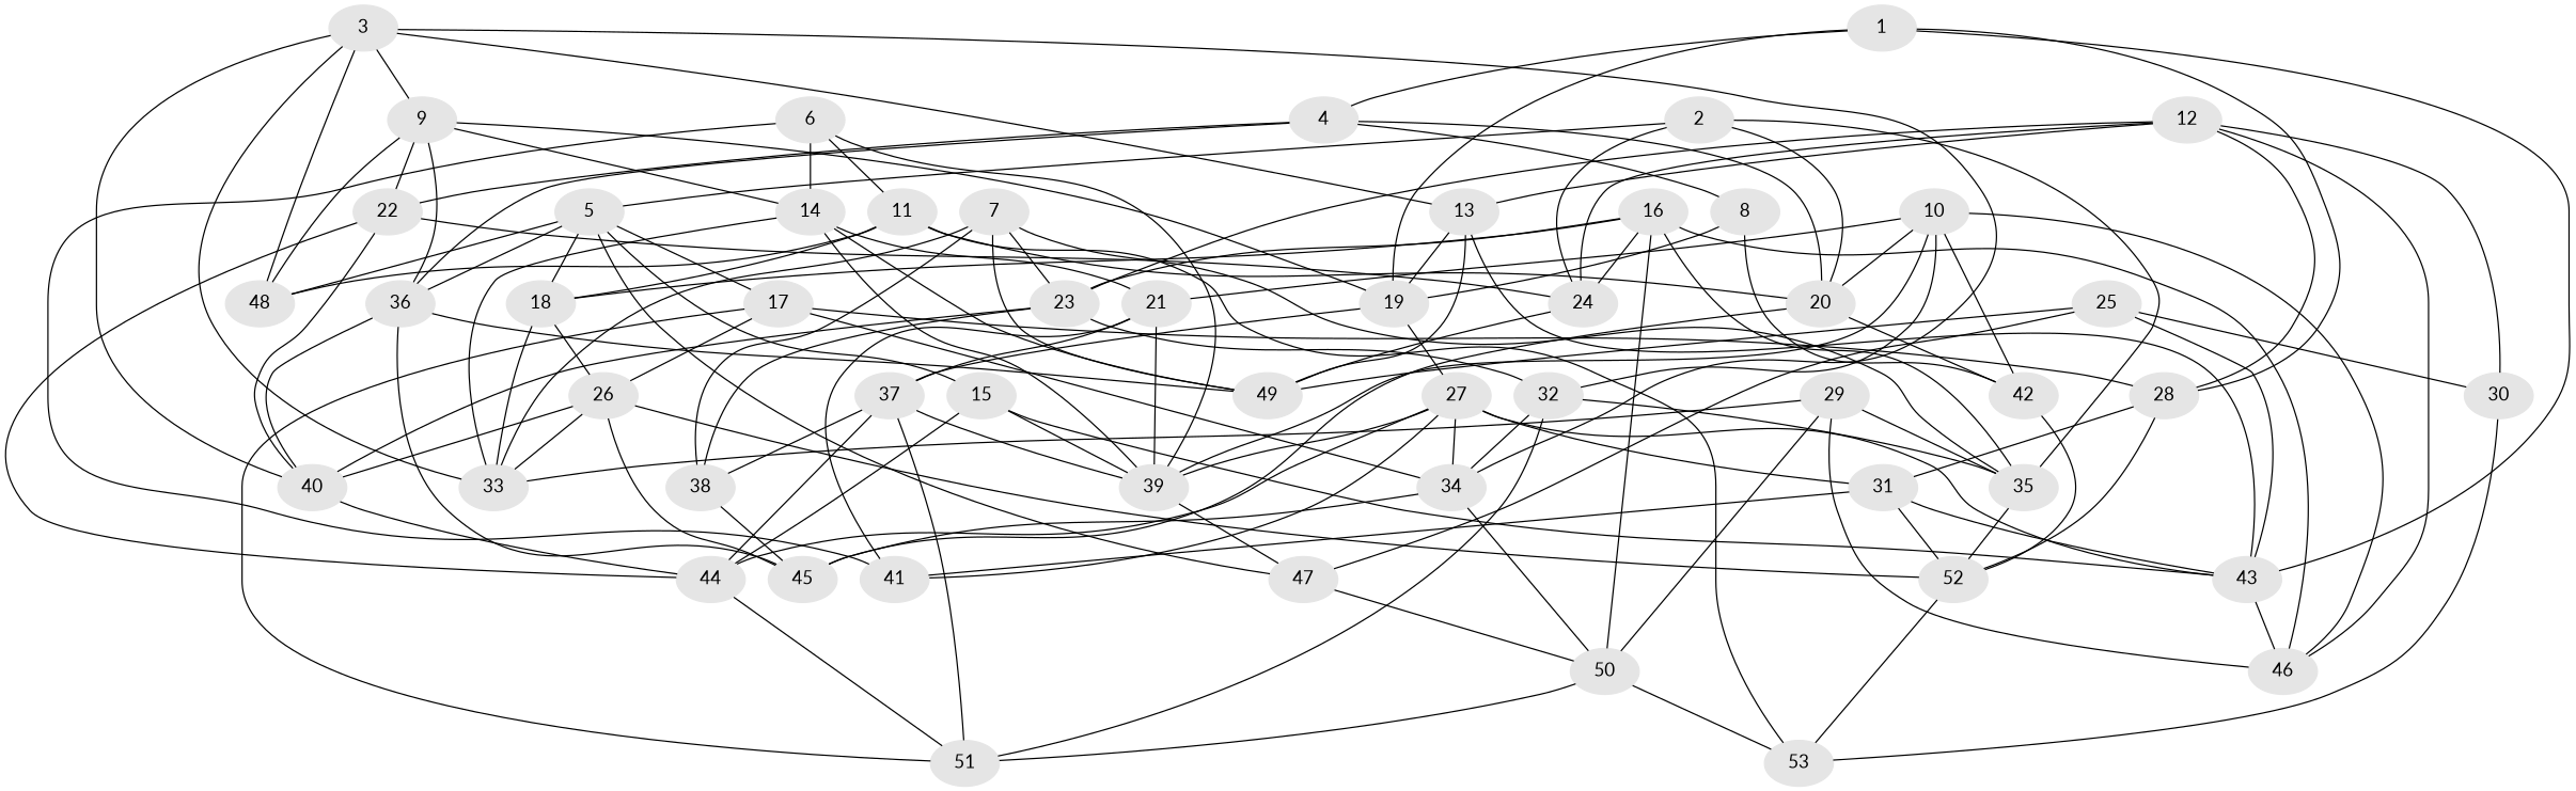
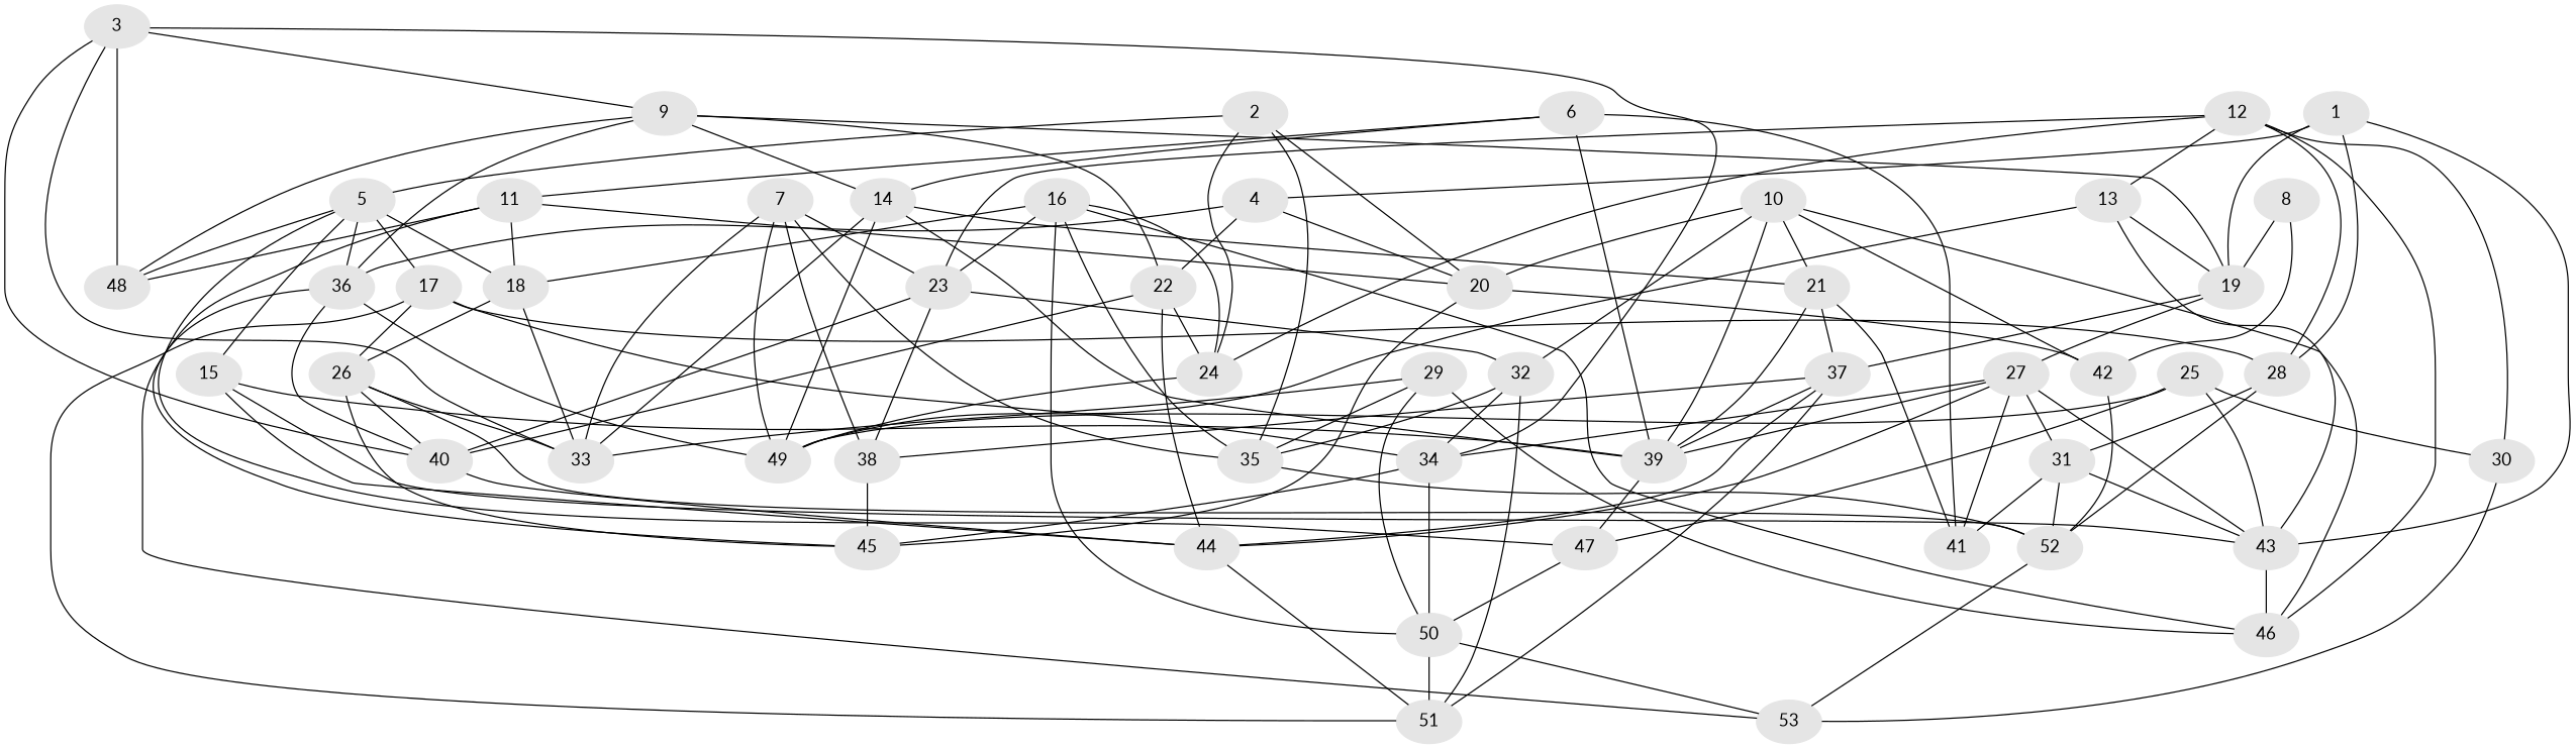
  graph {
    fontname=Lato
    node [color=gray90 fontname=Lato style=filled]
    edge [fontname=Lato weight=1.0]
    1
    4
    19
    28
    43
    20
    8
    22
    36
    27
    37
    52
    31
    46
    2
    5
    24
    35
    48
    15
    17
    18
    47
    42
    45
    49
    3
    9
    13
    33
    34
    40
    14
    50
    44
    6
    11
    39
    41
    26
    51
    53
    21
    7
    23
    38
    32
    30
    10
    12
    16
    25
    29
    1 -- 4
    1 -- 19
    1 -- 28
    1 -- 43
    4 -- 20
-   4 -- 8
    4 -- 22
    4 -- 36
    19 -- 27
    19 -- 37
    28 -- 52
    28 -- 31
    43 -- 46 [weight=2.0]
    20 -- 42 [weight=3.0]
    20 -- 45
    8 -- 19
    8 -- 42
    22 -- 24 [weight=2.0]
    22 -- 40
    22 -- 44
    36 -- 45
    36 -- 49
    36 -- 40
    27 -- 43
    27 -- 31
    27 -- 34
    27 -- 44
    27 -- 39
    27 -- 41
    37 -- 44
    37 -- 39
    37 -- 51
    37 -- 38 [weight=2.0]
    52 -- 53
    31 -- 43
    31 -- 52
    31 -- 41 [weight=2.0]
    2 -- 20
    2 -- 5
    2 -- 24
    2 -- 35
    5 -- 36
    5 -- 48
    5 -- 15
    5 -- 17
    5 -- 18 [weight=2.0]
    5 -- 47
    24 -- 49
    35 -- 52
    15 -- 43
    15 -- 44
    15 -- 39
    17 -- 28 [weight=2.0]
    17 -- 34
    17 -- 26
    17 -- 51
    18 -- 33
    18 -- 26
    47 -- 50
    42 -- 52
    3 -- 48
    3 -- 9
-   3 -- 13
    3 -- 33
    3 -- 34
    3 -- 40
    9 -- 19
    9 -- 22
    9 -- 36
    9 -- 48
    9 -- 14
    13 -- 19
    13 -- 43 [weight=2.0]
    13 -- 49
    34 -- 45
    34 -- 50
    40 -- 44
    14 -- 49
    14 -- 33
    14 -- 39
    14 -- 21
    50 -- 51
    50 -- 53
    44 -- 51
    6 -- 14
    6 -- 11
    6 -- 39
    6 -- 41 [weight=2.0]
    11 -- 20
    11 -- 48
    11 -- 18
    11 -- 53 [weight=2.0]
    39 -- 47
    26 -- 52
    26 -- 45
    26 -- 33
    26 -- 40
    21 -- 37 [weight=2.0]
    21 -- 39
    21 -- 41
    7 -- 35
    7 -- 49
    7 -- 33
    7 -- 23
    7 -- 38 [weight=2.0]
    23 -- 40
    23 -- 38
    23 -- 32
    38 -- 45
    32 -- 35
    32 -- 34
    32 -- 51
    30 -- 53 [weight=2.0]
    10 -- 20
    10 -- 46
    10 -- 42
    10 -- 39
    10 -- 21
    10 -- 32
    12 -- 28
    12 -- 46
    12 -- 24
    12 -- 13
    12 -- 23
    12 -- 30
    16 -- 46
    16 -- 24
    16 -- 35
    16 -- 18
    16 -- 50
    16 -- 23
    25 -- 43 [weight=2.0]
    25 -- 47
    25 -- 49
    25 -- 30 [weight=2.0]
    29 -- 46
    29 -- 35
    29 -- 33
    29 -- 50
  }
